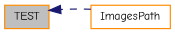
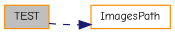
  digraph {
    rankdir=LR
    fontname="Comic Neue"
    node [color=darkorange fontname="Comic Neue" fontsize=10 shape=record style=filled]
    n1 [fillcolor=grey75 fontcolor=black height=0.2 label=TEST width=0.4]
    n2 [fillcolor=white height=0.2 label=ImagesPath width=0.4]
-   n2 -> n1 [color=midnightblue fontname="Comic Neue" fontsize=10 labelfontname=Helvetica labelfontsize=10 style=dashed arrowhead=normal]
+   n1 -> n2 [color=midnightblue fontname="Comic Neue" fontsize=10 labelfontname=Helvetica labelfontsize=10 style=dashed arrowhead=normal]
  }
